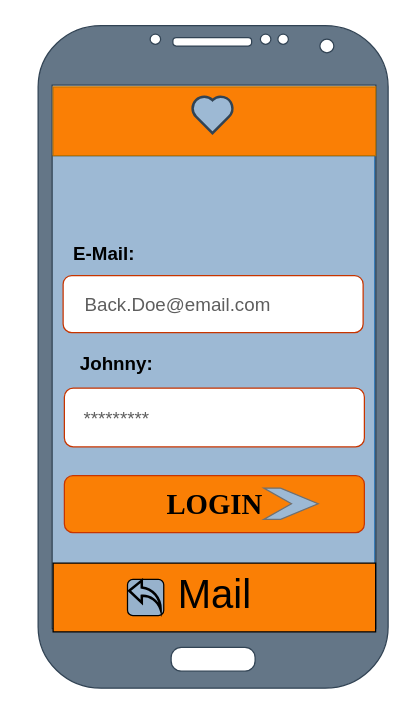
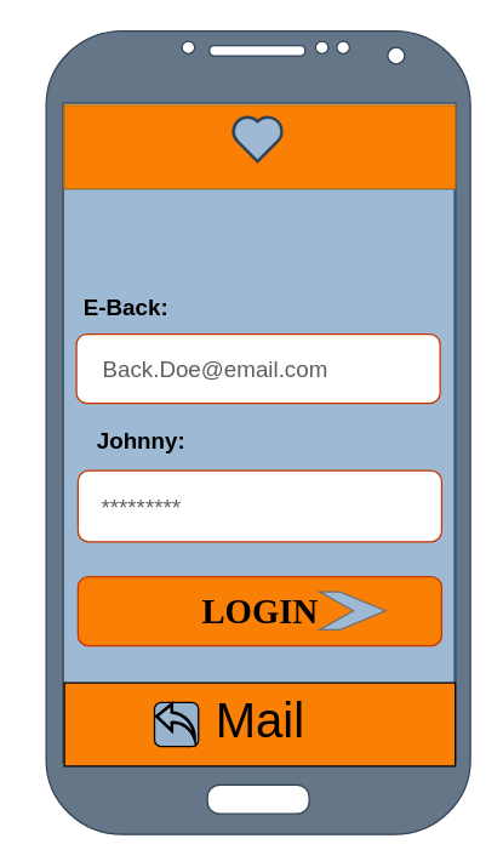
  <mxCell id="0" />
  <mxCell id="1" parent="0" />
  <mxCell id="2" value="" style="rounded=0;whiteSpace=wrap;html=1;strokeColor=#005AA8;fontSize=22;fillColor=#9DB9D4;" vertex="1" parent="1"><mxGeometry x="39.49" y="124" width="260" height="380" as="geometry" /></mxCell>
  <mxCell id="3" value="" style="verticalLabelPosition=bottom;verticalAlign=top;html=1;shadow=0;dashed=0;strokeWidth=1;shape=mxgraph.android.phone2;strokeColor=#314354;fillColor=#647687;fontColor=#ffffff;" parent="1" vertex="1"><mxGeometry x="30" y="20" width="280" height="530" as="geometry" /></mxCell>
  <mxCell id="4" value="" style="rounded=0;whiteSpace=wrap;html=1;strokeColor=#BD7000;fontColor=#ffffff;fillColor=#FA7F05;" parent="1" vertex="1"><mxGeometry x="42" y="69" width="258" height="55" as="geometry" /></mxCell>
  <mxCell id="5" value="" style="html=1;verticalLabelPosition=bottom;align=center;labelBackgroundColor=#ffffff;verticalAlign=top;strokeWidth=2;shadow=0;dashed=0;shape=mxgraph.ios7.icons.heart;aspect=fixed;strokeColor=#314354;fontColor=#ffffff;fillColor=#9DB9D4;" vertex="1" parent="1"><mxGeometry x="152.68" y="76" width="33.62" height="30" as="geometry" /></mxCell>
  <mxCell id="6" value="" style="rounded=0;whiteSpace=wrap;html=1;fillColor=#FA7F05;" vertex="1" parent="1"><mxGeometry x="42" y="450" width="258" height="55" as="geometry" /></mxCell>
  <mxCell id="7" value="" style="rounded=1;whiteSpace=wrap;html=1;strokeColor=#C73500;fontColor=#ffffff;fillColor=#FFFFFF;" vertex="1" parent="1"><mxGeometry x="50" y="220" width="240" height="45.5" as="geometry" /></mxCell>
- <mxCell id="8" value="E-Mail:" style="text;html=1;strokeColor=none;fillColor=none;align=center;verticalAlign=middle;whiteSpace=wrap;rounded=0;fontSize=15;fontStyle=1;aspect=fixed;" vertex="1" parent="1"><mxGeometry x="20" y="170" width="126" height="63" as="geometry" /></mxCell>
+ <mxCell id="8" value="E-Back:" style="text;html=1;strokeColor=none;fillColor=none;align=center;verticalAlign=middle;whiteSpace=wrap;rounded=0;fontSize=15;fontStyle=1;aspect=fixed;" vertex="1" parent="1"><mxGeometry x="20" y="170" width="126" height="63" as="geometry" /></mxCell>
  <mxCell id="9" value="Johnny:" style="text;html=1;strokeColor=none;fillColor=none;align=center;verticalAlign=middle;whiteSpace=wrap;rounded=0;fontSize=15;fontStyle=1;aspect=fixed;" vertex="1" parent="1"><mxGeometry x="30" y="258.5" width="126" height="63" as="geometry" /></mxCell>
  <mxCell id="10" value="" style="rounded=1;whiteSpace=wrap;html=1;strokeWidth=1;aspect=fixed;fillColor=#97B2CC;" parent="1" vertex="1"><mxGeometry x="101.5" y="463" width="29" height="29" as="geometry" /></mxCell>
  <mxCell id="11" value="&lt;font style=&quot;font-size: 32px&quot;&gt;Mail&lt;/font&gt;" style="text;html=1;align=center;verticalAlign=middle;resizable=0;points=[];autosize=1;" parent="1" vertex="1"><mxGeometry x="125.5" y="459.5" width="90" height="30" as="geometry" /></mxCell>
  <mxCell id="12" value="" style="rounded=1;whiteSpace=wrap;html=1;strokeColor=#C73500;fontColor=#ffffff;fillColor=#FFFFFF;" vertex="1" parent="1"><mxGeometry x="51" y="310" width="240" height="47" as="geometry" /></mxCell>
  <mxCell id="13" value="&lt;font color=&quot;#5e5e5e&quot;&gt;Back.Doe@email.com&amp;nbsp;&lt;/font&gt;" style="text;html=1;strokeColor=none;fillColor=none;align=center;verticalAlign=middle;whiteSpace=wrap;rounded=0;fontSize=15;" vertex="1" parent="1"><mxGeometry x="124" y="232.75" width="40" height="20" as="geometry" /></mxCell>
  <mxCell id="14" value="&lt;font color=&quot;#5e5e5e&quot;&gt;*********&lt;/font&gt;" style="text;html=1;strokeColor=none;fillColor=none;align=center;verticalAlign=middle;whiteSpace=wrap;rounded=0;fontSize=15;" vertex="1" parent="1"><mxGeometry x="73" y="323.5" width="40" height="20" as="geometry" /></mxCell>
  <mxCell id="15" value="" style="rounded=1;whiteSpace=wrap;html=1;strokeColor=#C73500;fontColor=#ffffff;fillColor=#FA7F05;" vertex="1" parent="1"><mxGeometry x="51" y="380" width="240" height="45.5" as="geometry" /></mxCell>
  <mxCell id="16" value="&lt;font face=&quot;Ariel&quot; size=&quot;1&quot;&gt;&lt;b style=&quot;font-size: 23px&quot;&gt;LOGIN&lt;/b&gt;&lt;/font&gt;" style="text;html=1;strokeColor=none;fillColor=none;align=center;verticalAlign=middle;whiteSpace=wrap;rounded=0;" vertex="1" parent="1"><mxGeometry x="93.5" y="393.75" width="155" height="18" as="geometry" /></mxCell>
  <mxCell id="17" value="" style="html=1;shadow=0;dashed=0;align=center;verticalAlign=middle;shape=mxgraph.arrows2.arrow;dy=0;dx=30;notch=22.19;strokeColor=#707070;strokeWidth=1;gradientColor=none;fontSize=15;fillColor=#9DB9D4;aspect=fixed;" vertex="1" parent="1"><mxGeometry x="210.5" y="390" width="43.5" height="25" as="geometry" /></mxCell>
  <mxCell id="18" value="" style="html=1;verticalLabelPosition=bottom;align=center;labelBackgroundColor=#ffffff;verticalAlign=top;strokeWidth=2;shadow=0;dashed=0;shape=mxgraph.ios7.icons.back;fillColor=#9DB9D4;gradientColor=none;fontSize=15;aspect=fixed;" vertex="1" parent="1"><mxGeometry x="102.88" y="464" width="25.14" height="23" as="geometry" /></mxCell>
